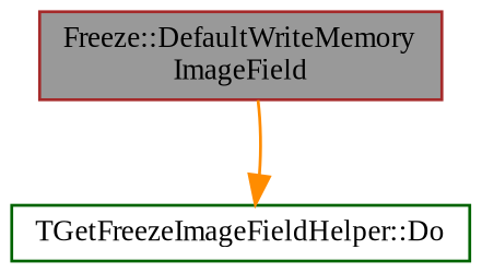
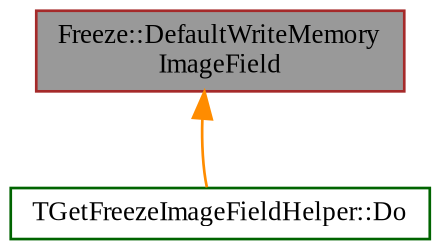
  digraph {
    rankdir=TB
    fontname="Liberation Serif"
    node [fontname="Liberation Serif" fontsize=10 shape=box style=filled]
    n1 [color=brown fillcolor=grey60 fontcolor=black height=0.2 label="Freeze::DefaultWriteMemory\lImageField" width=0.4]
    n2 [color=darkgreen fillcolor=white height=0.2 label="TGetFreezeImageFieldHelper::Do" width=0.4]
-   n2 -> n1 [color=darkorange dir=back fontname="Liberation Serif" fontsize=10 labelfontname=Helvetica labelfontsize=10 style=solid]
+   n1 -> n2 [color=darkorange dir=back fontname="Liberation Serif" fontsize=10 labelfontname=Helvetica labelfontsize=10 style=solid]
  }
